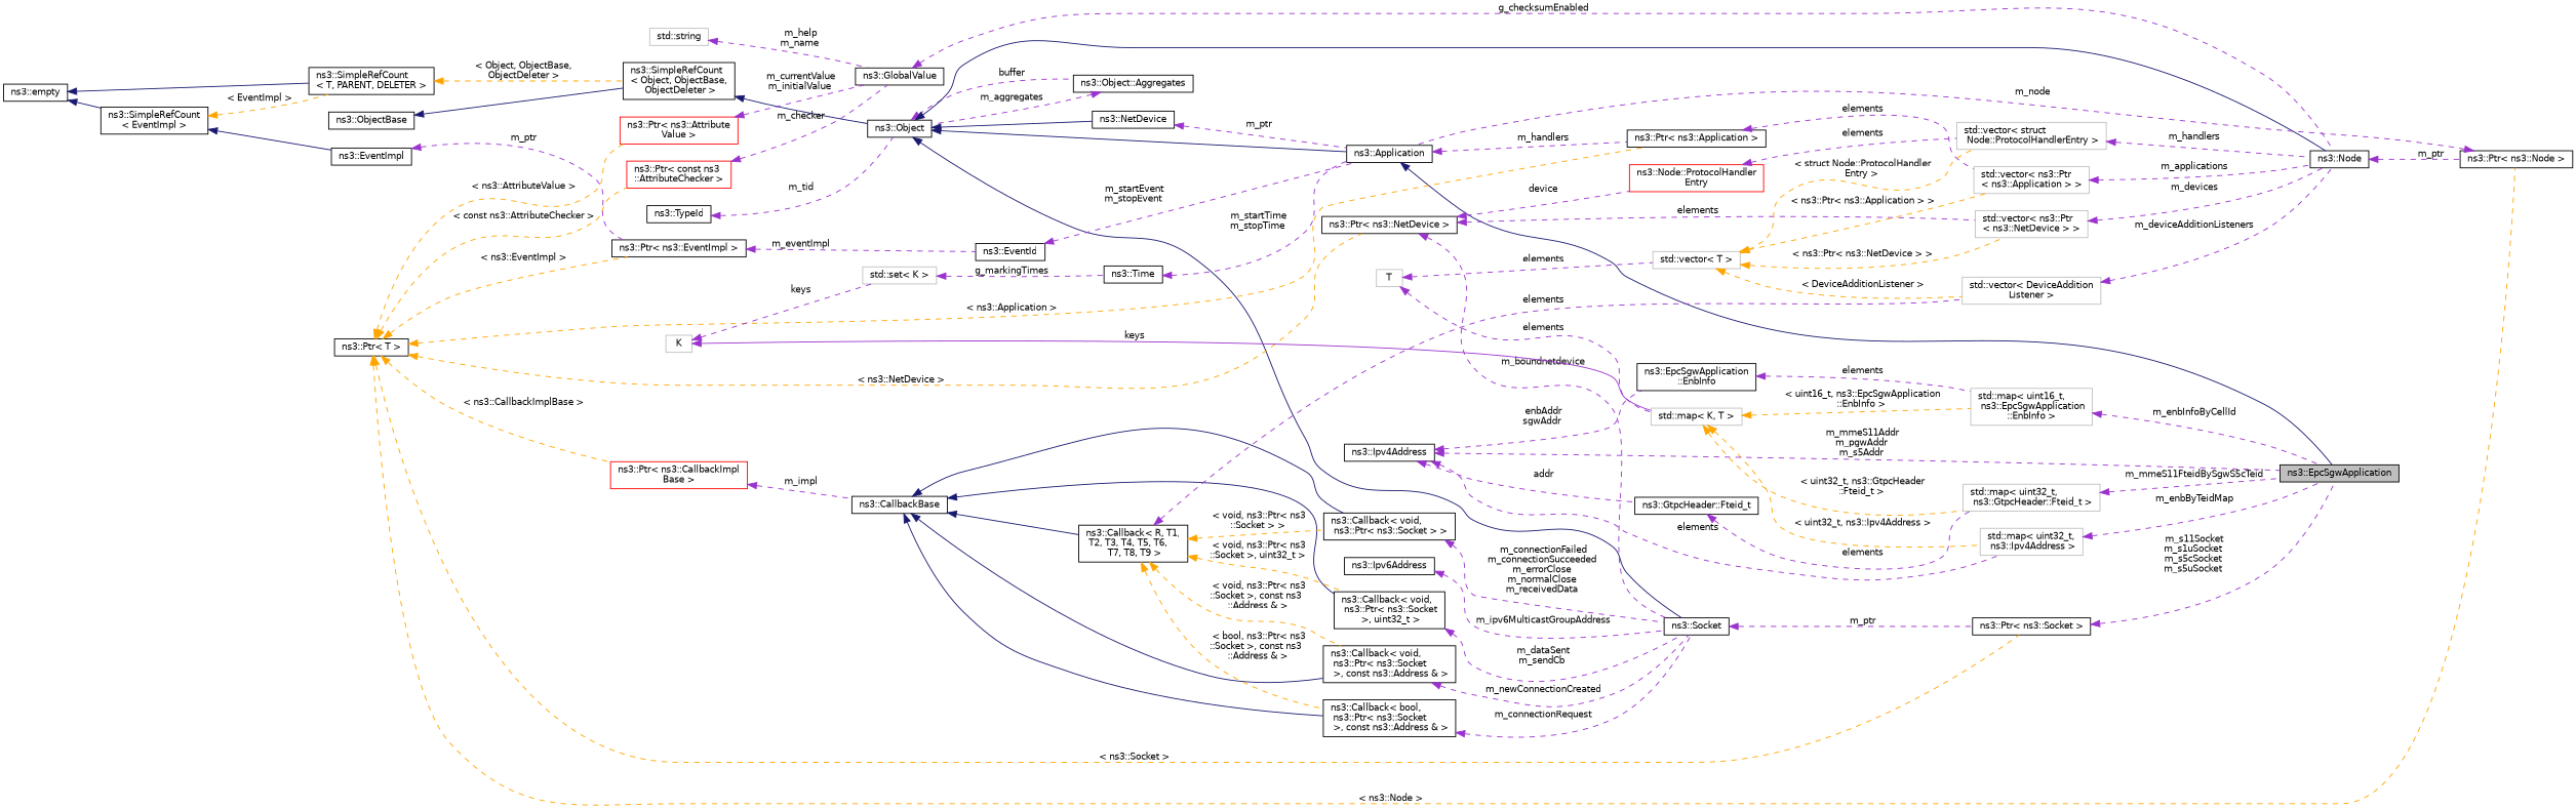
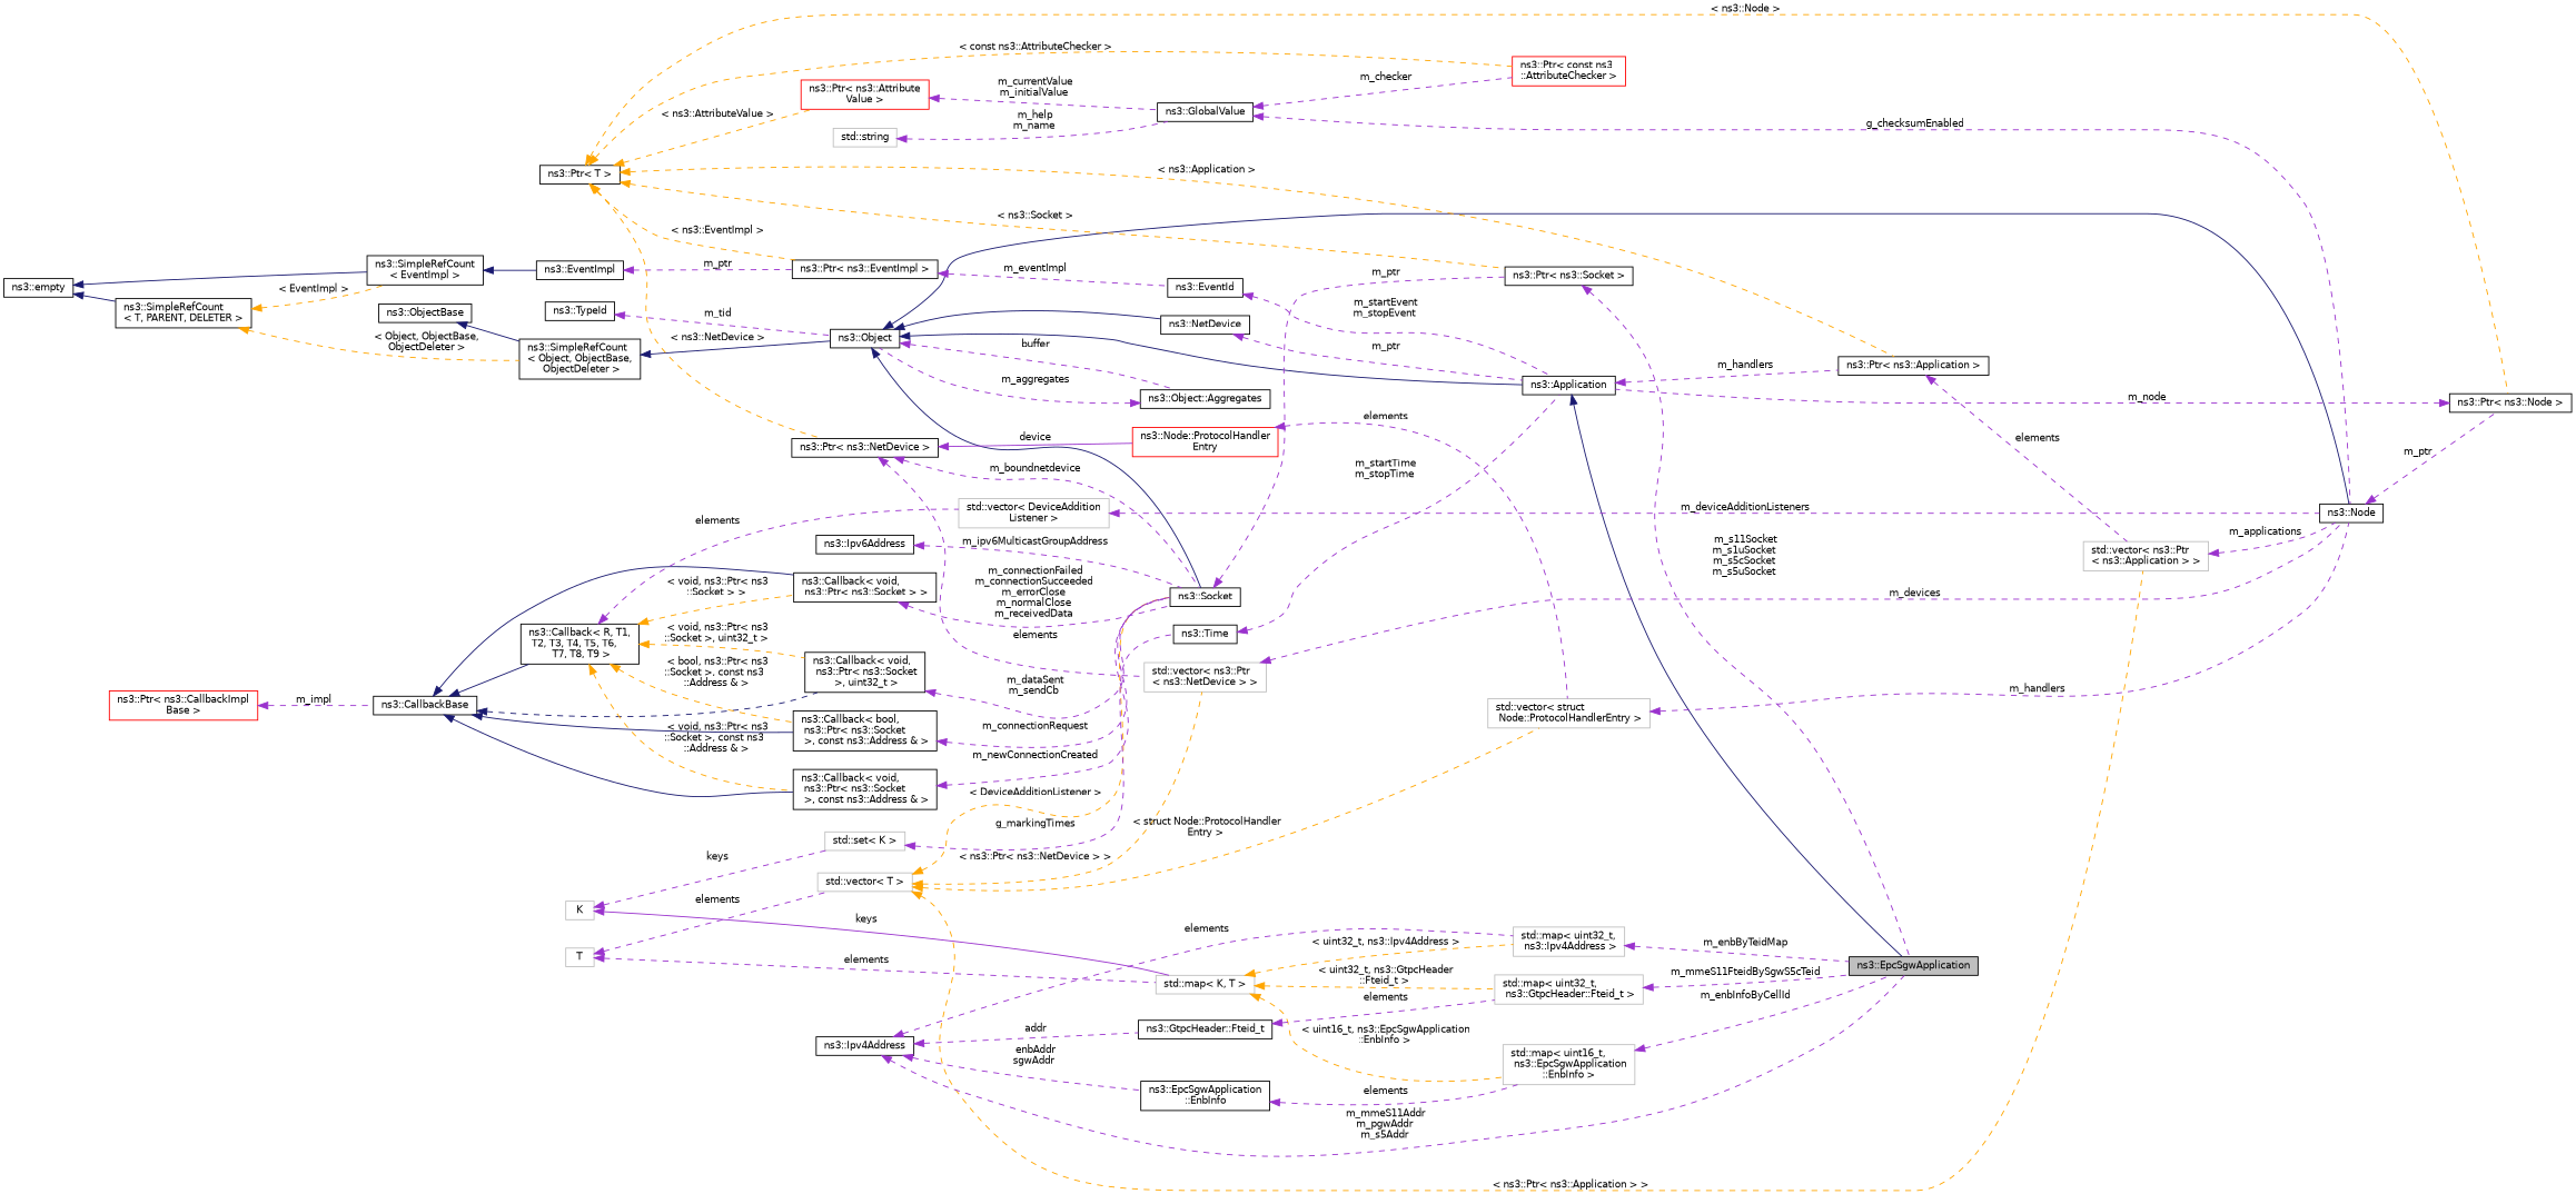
  digraph {
    rankdir=LR
    node [color=black fillcolor=white fontname=Helvetica fontsize=10 shape=record style=filled]
    edge [color=darkorchid3 dir=back fontname=Helvetica fontsize=10 labelfontname=Helvetica labelfontsize=10 style=dashed]
    n1 [fillcolor=grey75 fontcolor=black height=0.2 label="ns3::EpcSgwApplication" width=0.4]
    n2 [height=0.2 label="ns3::Application" width=0.4]
    n3 [height=0.2 label="ns3::Ptr\< ns3::Application \>" width=0.4]
    n4 [color=grey75 height=0.2 label="std::vector\< ns3::Ptr\l\< ns3::Application \> \>" width=0.4]
    n5 [height=0.2 label="ns3::Object" width=0.4]
    n6 [height=0.2 label="ns3::Object::Aggregates" width=0.4]
    n7 [height=0.2 label="ns3::Node" width=0.4]
    n8 [height=0.2 label="ns3::NetDevice" width=0.4]
    n9 [height=0.2 label="ns3::Socket" width=0.4]
    n10 [height=0.2 label="ns3::Ptr\< ns3::Node \>" width=0.4]
    n11 [height=0.2 label="ns3::Ptr\< ns3::Socket \>" width=0.4]
    n12 [height=0.2 label="ns3::SimpleRefCount\l\< Object, ObjectBase,\l ObjectDeleter \>" width=0.4]
    n13 [height=0.2 label="ns3::ObjectBase" width=0.4]
    n14 [height=0.2 label="ns3::SimpleRefCount\l\< T, PARENT, DELETER \>" width=0.4]
    n15 [height=0.2 label="ns3::SimpleRefCount\l\< EventImpl \>" width=0.4]
    n16 [height=0.2 label="ns3::EventImpl" width=0.4]
    n17 [height=0.2 label="ns3::empty" width=0.4]
    n18 [height=0.2 label="ns3::TypeId" width=0.4]
    n19 [height=0.2 label="ns3::EventId" width=0.4]
    n20 [height=0.2 label="ns3::Ptr\< ns3::EventImpl \>" width=0.4]
    n21 [height=0.2 label="ns3::Ptr\< T \>" width=0.4]
    n22 [height=0.2 label="ns3::Ptr\< ns3::NetDevice \>" width=0.4]
    n23 [color=red height=0.2 label="ns3::Ptr\< ns3::Attribute\lValue \>" width=0.4]
    n24 [color=red height=0.2 label="ns3::Ptr\< const ns3\l::AttributeChecker \>" width=0.4]
    n25 [color=red height=0.2 label="ns3::Ptr\< ns3::CallbackImpl\lBase \>" width=0.4]
    n26 [color=grey75 height=0.2 label="std::vector\< ns3::Ptr\l\< ns3::NetDevice \> \>" width=0.4]
    n27 [color=red height=0.2 label="ns3::Node::ProtocolHandler\lEntry" width=0.4]
    n28 [height=0.2 label="ns3::GlobalValue" width=0.4]
    n29 [height=0.2 label="ns3::CallbackBase" width=0.4]
    n30 [color=grey75 height=0.2 label="std::vector\< T \>" width=0.4]
    n31 [color=grey75 height=0.2 label="std::vector\< struct\l Node::ProtocolHandlerEntry \>" width=0.4]
    n32 [color=grey75 height=0.2 label="std::vector\< DeviceAddition\lListener \>" width=0.4]
    n33 [color=grey75 height=0.2 label=T width=0.4]
    n34 [color=grey75 height=0.2 label="std::map\< K, T \>" width=0.4]
    n35 [color=grey75 height=0.2 label="std::map\< uint32_t,\l ns3::Ipv4Address \>" width=0.4]
    n36 [color=grey75 height=0.2 label="std::map\< uint16_t,\l ns3::EpcSgwApplication\l::EnbInfo \>" width=0.4]
    n37 [color=grey75 height=0.2 label="std::map\< uint32_t,\l ns3::GtpcHeader::Fteid_t \>" width=0.4]
    n38 [color=grey75 height=0.2 label="std::string" width=0.4]
    n39 [height=0.2 label="ns3::Callback\< R, T1,\l T2, T3, T4, T5, T6,\l T7, T8, T9 \>" width=0.4]
    n40 [height=0.2 label="ns3::Callback\< void,\l ns3::Ptr\< ns3::Socket\l \>, const ns3::Address & \>" width=0.4]
    n41 [height=0.2 label="ns3::Callback\< void,\l ns3::Ptr\< ns3::Socket\l \>, uint32_t \>" width=0.4]
    n42 [height=0.2 label="ns3::Callback\< void,\l ns3::Ptr\< ns3::Socket \> \>" width=0.4]
    n43 [height=0.2 label="ns3::Callback\< bool,\l ns3::Ptr\< ns3::Socket\l \>, const ns3::Address & \>" width=0.4]
    n44 [height=0.2 label="ns3::Time" width=0.4]
    n45 [color=grey75 height=0.2 label="std::set\< K \>" width=0.4]
    n46 [color=grey75 height=0.2 label=K width=0.4]
    n47 [height=0.2 label="ns3::Ipv4Address" width=0.4]
    n48 [height=0.2 label="ns3::EpcSgwApplication\l::EnbInfo" width=0.4]
    n49 [height=0.2 label="ns3::GtpcHeader::Fteid_t" width=0.4]
    n50 [height=0.2 label="ns3::Ipv6Address" width=0.4]
    n2 -> n1 [color=midnightblue style=solid]
    n2 -> n3 [label=" m_handlers"]
    n3 -> n4 [label=" elements"]
    n4 -> n7 [label=" m_applications"]
    n5 -> n2 [color=midnightblue style=solid]
    n5 -> n6 [label=" buffer"]
    n5 -> n7 [color=midnightblue style=solid]
    n5 -> n8 [color=midnightblue style=solid]
    n5 -> n9 [color=midnightblue style=solid]
    n6 -> n5 [label=" m_aggregates"]
    n7 -> n10 [label=" m_ptr"]
    n8 -> n2 [label=" m_ptr"]
    n9 -> n11 [label=" m_ptr"]
    n10 -> n2 [label=" m_node"]
    n11 -> n1 [label=" m_s11Socket\nm_s1uSocket\nm_s5cSocket\nm_s5uSocket"]
    n12 -> n5 [color=midnightblue style=solid]
    n13 -> n12 [color=midnightblue style=solid]
    n14 -> n12 [color=orange label=" \< Object, ObjectBase,\l ObjectDeleter \>"]
-   n15 -> n14 [color=orange label=" \< EventImpl \>"]
+   n14 -> n15 [color=orange label=" \< EventImpl \>"]
    n15 -> n16 [color=midnightblue style=solid]
    n16 -> n20 [label=" m_ptr"]
    n17 -> n14 [color=midnightblue style=solid]
    n17 -> n15 [color=midnightblue style=solid]
    n18 -> n5 [label=" m_tid"]
    n19 -> n2 [label=" m_startEvent\nm_stopEvent"]
    n20 -> n19 [label=" m_eventImpl"]
    n21 -> n3 [color=orange label=" \< ns3::Application \>"]
    n21 -> n10 [color=orange label=" \< ns3::Node \>"]
    n21 -> n11 [color=orange label=" \< ns3::Socket \>"]
    n21 -> n20 [color=orange label=" \< ns3::EventImpl \>"]
    n21 -> n22 [color=orange label=" \< ns3::NetDevice \>"]
    n21 -> n23 [color=orange label=" \< ns3::AttributeValue \>"]
    n21 -> n24 [color=orange label=" \< const ns3::AttributeChecker \>"]
-   n21 -> n25 [color=orange label=" \< ns3::CallbackImplBase \>"]
    n22 -> n9 [label=" m_boundnetdevice"]
    n22 -> n26 [label=" elements"]
-   n22 -> n27 [label=" device"]
+   n22 -> n27 [label=" device" style=solid]
    n23 -> n28 [label=" m_currentValue\nm_initialValue"]
-   n24 -> n28 [label=" m_checker"]
+   n28 -> n24 [label=" m_checker"]
    n25 -> n29 [label=" m_impl"]
    n26 -> n7 [label=" m_devices"]
    n27 -> n31 [label=" elements"]
    n28 -> n7 [label=" g_checksumEnabled"]
    n29 -> n39 [color=midnightblue style=solid]
    n29 -> n40 [color=midnightblue style=solid]
-   n29 -> n41 [color=midnightblue style=solid]
+   n29 -> n41 [color=midnightblue]
    n29 -> n42 [color=midnightblue style=solid]
    n29 -> n43 [color=midnightblue style=solid]
    n30 -> n4 [color=orange label=" \< ns3::Ptr\< ns3::Application \> \>"]
    n30 -> n26 [color=orange label=" \< ns3::Ptr\< ns3::NetDevice \> \>"]
    n30 -> n31 [color=orange label=" \< struct Node::ProtocolHandler\lEntry \>"]
-   n30 -> n32 [color=orange label=" \< DeviceAdditionListener \>"]
+   n30 -> n9 [color=orange label=" \< DeviceAdditionListener \>"]
    n31 -> n7 [label=" m_handlers"]
    n32 -> n7 [label=" m_deviceAdditionListeners"]
    n33 -> n30 [label=" elements"]
    n33 -> n34 [label=" elements"]
    n34 -> n35 [color=orange label=" \< uint32_t, ns3::Ipv4Address \>"]
    n34 -> n36 [color=orange label=" \< uint16_t, ns3::EpcSgwApplication\l::EnbInfo \>"]
    n34 -> n37 [color=orange label=" \< uint32_t, ns3::GtpcHeader\l::Fteid_t \>"]
    n35 -> n1 [label=" m_enbByTeidMap"]
    n36 -> n1 [label=" m_enbInfoByCellId"]
    n37 -> n1 [label=" m_mmeS11FteidBySgwS5cTeid"]
    n38 -> n28 [label=" m_help\nm_name"]
    n39 -> n32 [label=" elements"]
    n39 -> n40 [color=orange label=" \< void, ns3::Ptr\< ns3\l::Socket \>, const ns3\l::Address & \>"]
    n39 -> n41 [color=orange label=" \< void, ns3::Ptr\< ns3\l::Socket \>, uint32_t \>"]
    n39 -> n42 [color=orange label=" \< void, ns3::Ptr\< ns3\l::Socket \> \>"]
    n39 -> n43 [color=orange label=" \< bool, ns3::Ptr\< ns3\l::Socket \>, const ns3\l::Address & \>"]
    n40 -> n9 [label=" m_newConnectionCreated"]
    n41 -> n9 [label=" m_dataSent\nm_sendCb"]
    n42 -> n9 [label=" m_connectionFailed\nm_connectionSucceeded\nm_errorClose\nm_normalClose\nm_receivedData"]
    n43 -> n9 [label=" m_connectionRequest"]
    n44 -> n2 [label=" m_startTime\nm_stopTime"]
    n45 -> n44 [label=" g_markingTimes"]
    n46 -> n34 [label=" keys" style=solid]
    n46 -> n45 [label=" keys"]
    n47 -> n1 [label=" m_mmeS11Addr\nm_pgwAddr\nm_s5Addr"]
    n47 -> n35 [label=" elements"]
    n47 -> n48 [label=" enbAddr\nsgwAddr"]
    n47 -> n49 [label=" addr"]
    n48 -> n36 [label=" elements"]
    n49 -> n37 [label=" elements"]
    n50 -> n9 [label=" m_ipv6MulticastGroupAddress"]
  }
